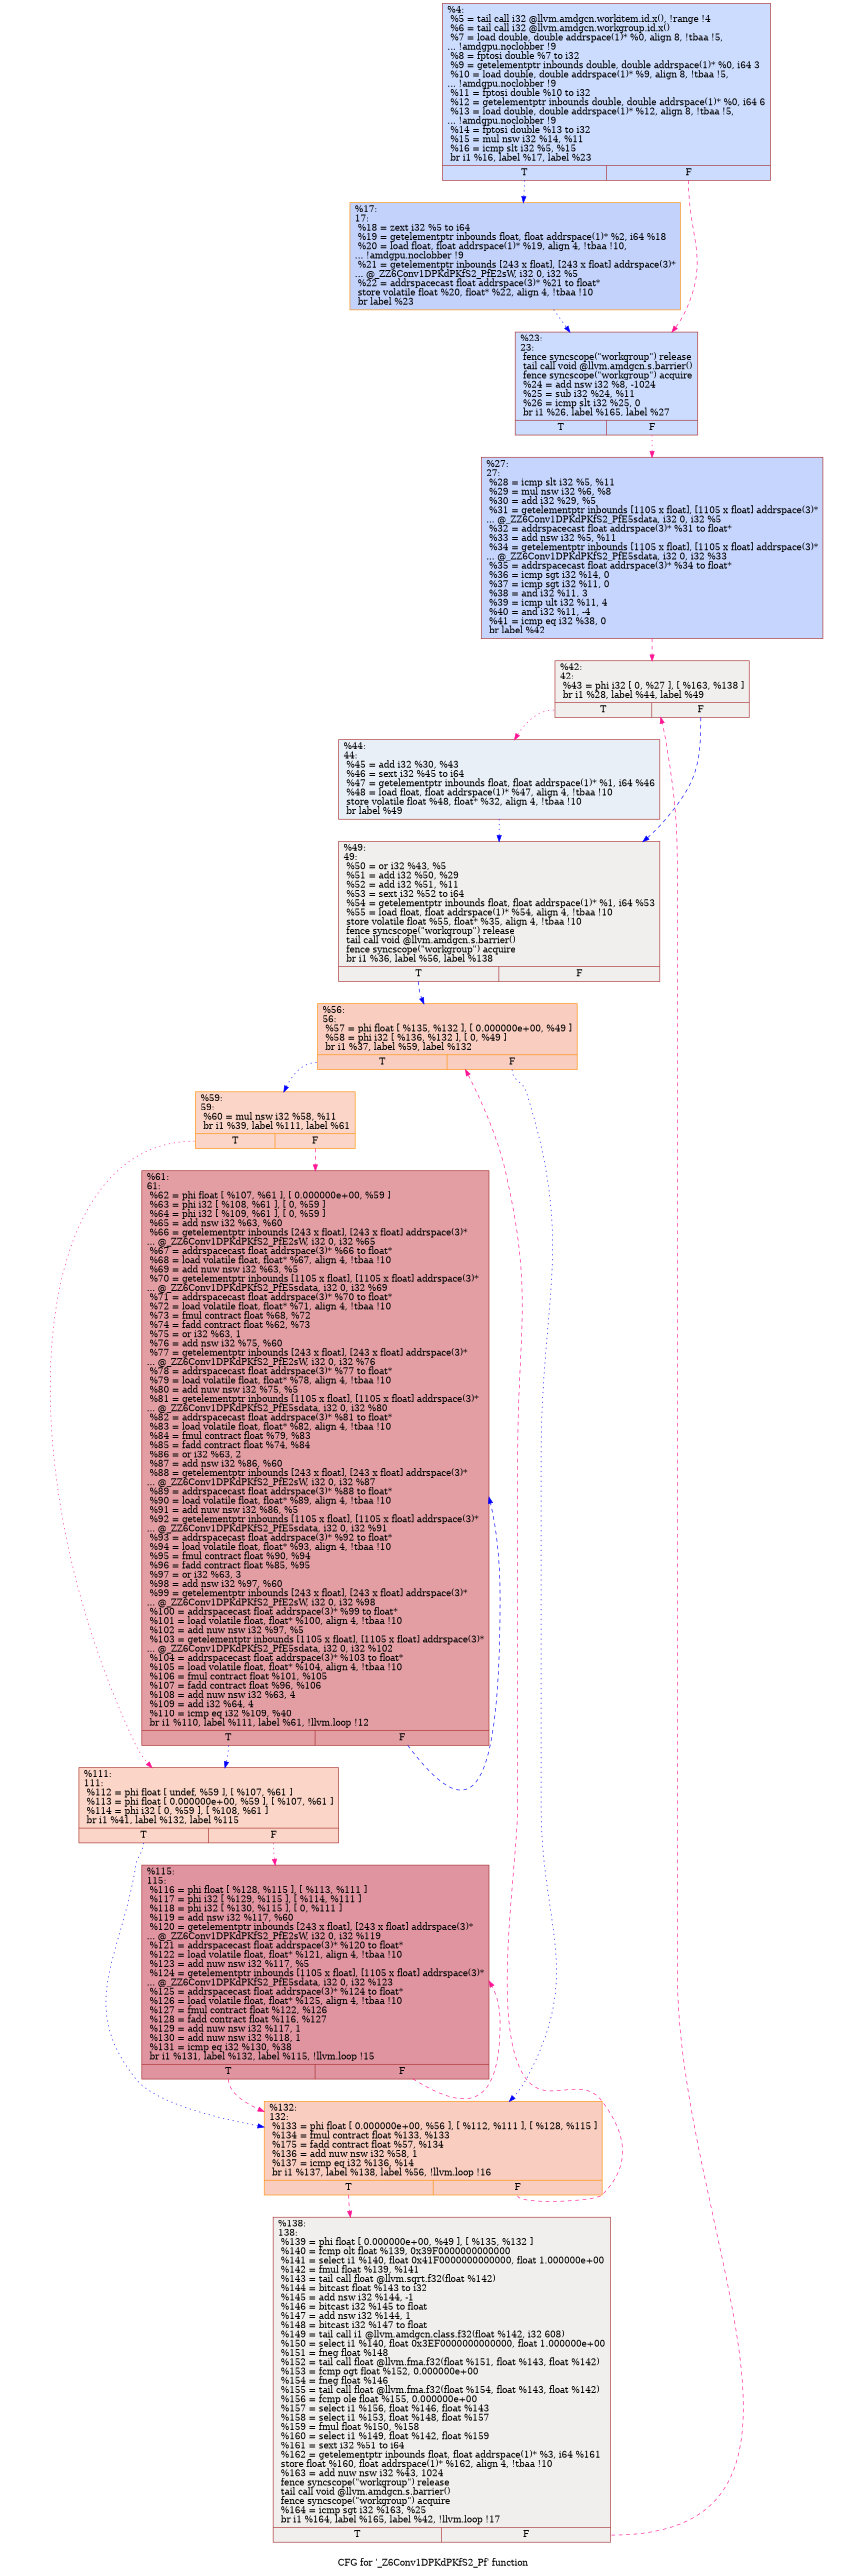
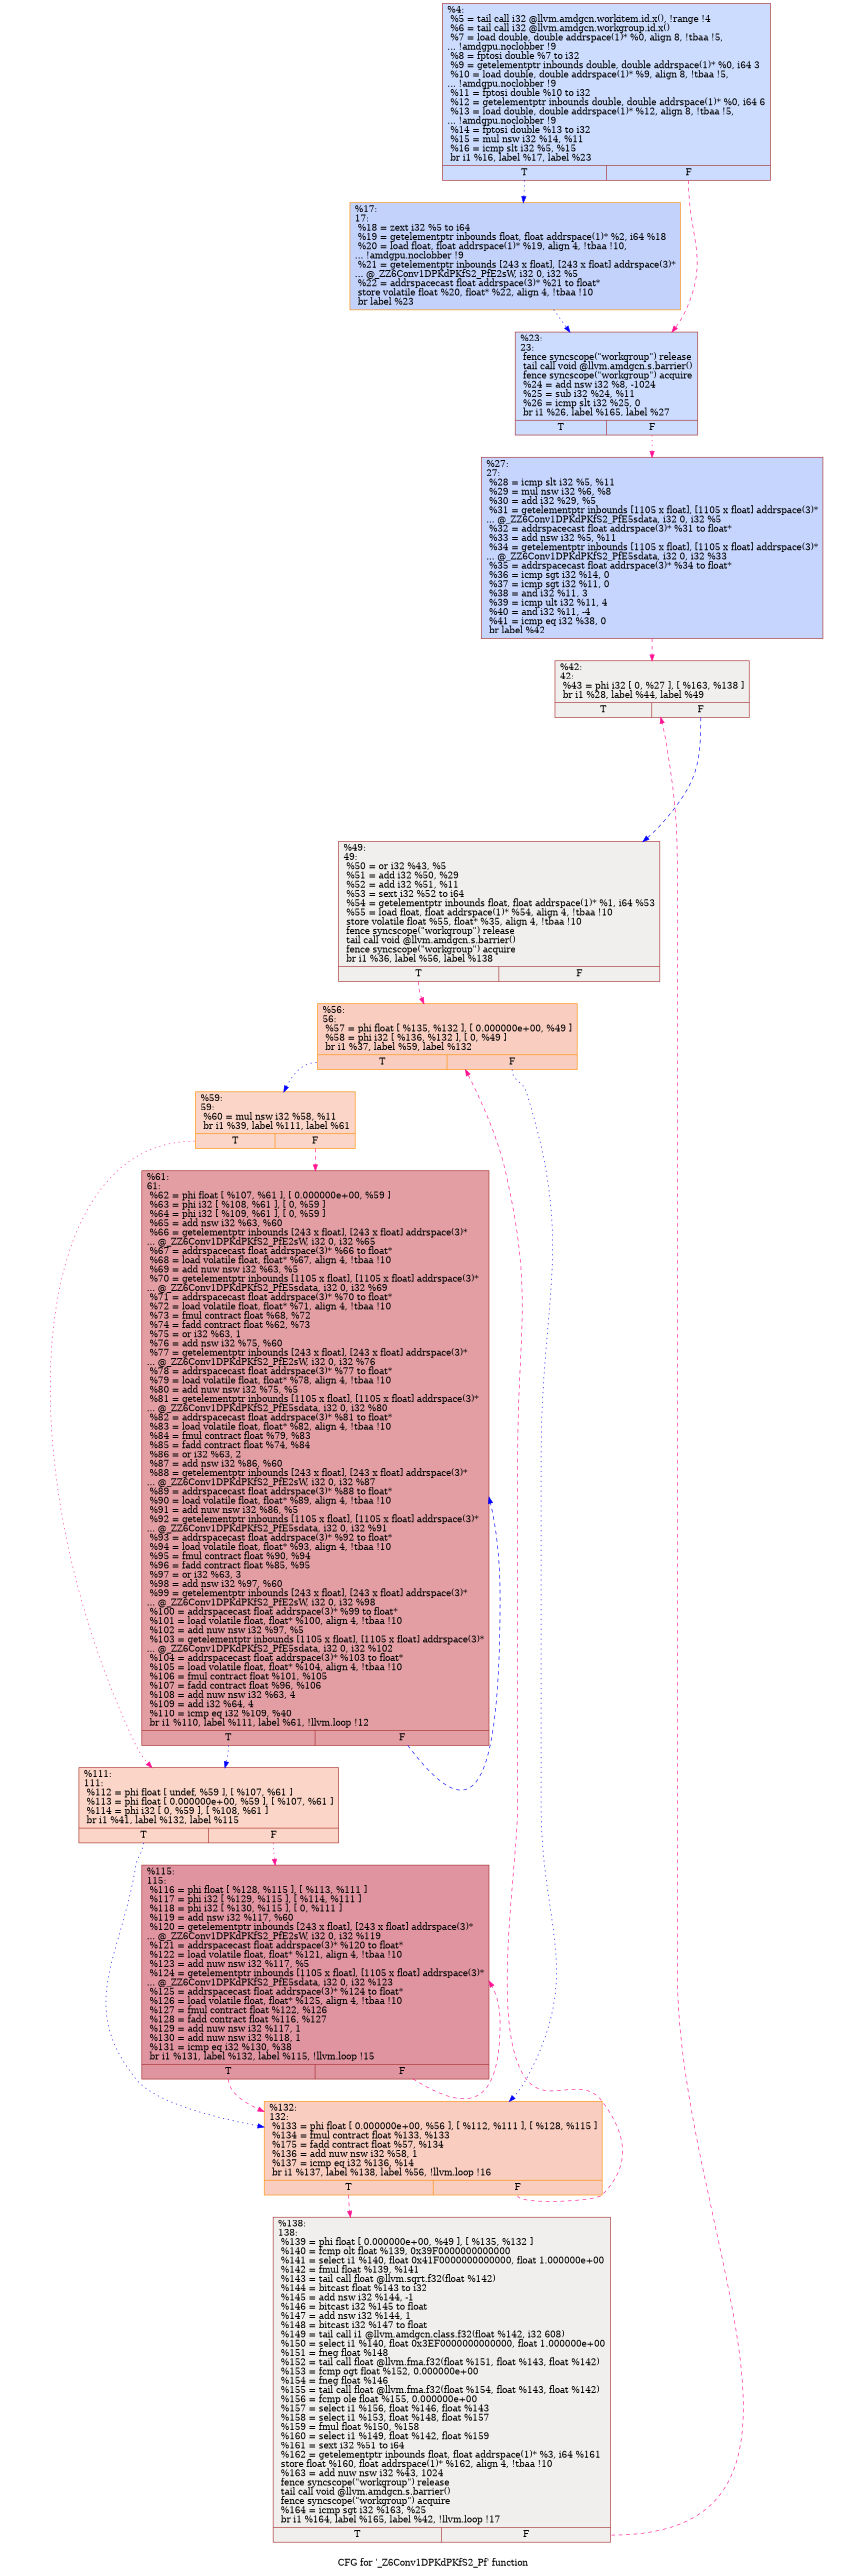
  digraph {
    label="CFG for '_Z6Conv1DPKdPKfS2_Pf' function"
    node [color=brown fillcolor="#e0dbd870" shape=record style=filled]
    edge [color=deeppink style=dotted tailport=s0]
    n1 [fillcolor="#8caffe70" label="{%4:\l  %5 = tail call i32 @llvm.amdgcn.workitem.id.x(), !range !4\l  %6 = tail call i32 @llvm.amdgcn.workgroup.id.x()\l  %7 = load double, double addrspace(1)* %0, align 8, !tbaa !5,\l... !amdgpu.noclobber !9\l  %8 = fptosi double %7 to i32\l  %9 = getelementptr inbounds double, double addrspace(1)* %0, i64 3\l  %10 = load double, double addrspace(1)* %9, align 8, !tbaa !5,\l... !amdgpu.noclobber !9\l  %11 = fptosi double %10 to i32\l  %12 = getelementptr inbounds double, double addrspace(1)* %0, i64 6\l  %13 = load double, double addrspace(1)* %12, align 8, !tbaa !5,\l... !amdgpu.noclobber !9\l  %14 = fptosi double %13 to i32\l  %15 = mul nsw i32 %14, %11\l  %16 = icmp slt i32 %5, %15\l  br i1 %16, label %17, label %23\l|{<s0>T|<s1>F}}"]
    n2 [color=darkorange fillcolor="#779af770" label="{%17:\l17:                                               \l  %18 = zext i32 %5 to i64\l  %19 = getelementptr inbounds float, float addrspace(1)* %2, i64 %18\l  %20 = load float, float addrspace(1)* %19, align 4, !tbaa !10,\l... !amdgpu.noclobber !9\l  %21 = getelementptr inbounds [243 x float], [243 x float] addrspace(3)*\l... @_ZZ6Conv1DPKdPKfS2_PfE2sW, i32 0, i32 %5\l  %22 = addrspacecast float addrspace(3)* %21 to float*\l  store volatile float %20, float* %22, align 4, !tbaa !10\l  br label %23\l}"]
    n3 [fillcolor="#8caffe70" label="{%23:\l23:                                               \l  fence syncscope(\"workgroup\") release\l  tail call void @llvm.amdgcn.s.barrier()\l  fence syncscope(\"workgroup\") acquire\l  %24 = add nsw i32 %8, -1024\l  %25 = sub i32 %24, %11\l  %26 = icmp slt i32 %25, 0\l  br i1 %26, label %165, label %27\l|{<s0>T|<s1>F}}"]
    n4 [fillcolor="#7ea1fa70" label="{%27:\l27:                                               \l  %28 = icmp slt i32 %5, %11\l  %29 = mul nsw i32 %6, %8\l  %30 = add i32 %29, %5\l  %31 = getelementptr inbounds [1105 x float], [1105 x float] addrspace(3)*\l... @_ZZ6Conv1DPKdPKfS2_PfE5sdata, i32 0, i32 %5\l  %32 = addrspacecast float addrspace(3)* %31 to float*\l  %33 = add nsw i32 %5, %11\l  %34 = getelementptr inbounds [1105 x float], [1105 x float] addrspace(3)*\l... @_ZZ6Conv1DPKdPKfS2_PfE5sdata, i32 0, i32 %33\l  %35 = addrspacecast float addrspace(3)* %34 to float*\l  %36 = icmp sgt i32 %14, 0\l  %37 = icmp sgt i32 %11, 0\l  %38 = and i32 %11, 3\l  %39 = icmp ult i32 %11, 4\l  %40 = and i32 %11, -4\l  %41 = icmp eq i32 %38, 0\l  br label %42\l}"]
    n5 [label="{%42:\l42:                                               \l  %43 = phi i32 [ 0, %27 ], [ %163, %138 ]\l  br i1 %28, label %44, label %49\l|{<s0>T|<s1>F}}"]
-   n6 [fillcolor="#cedaeb70" label="{%44:\l44:                                               \l  %45 = add i32 %30, %43\l  %46 = sext i32 %45 to i64\l  %47 = getelementptr inbounds float, float addrspace(1)* %1, i64 %46\l  %48 = load float, float addrspace(1)* %47, align 4, !tbaa !10\l  store volatile float %48, float* %32, align 4, !tbaa !10\l  br label %49\l}"]
    n7 [label="{%49:\l49:                                               \l  %50 = or i32 %43, %5\l  %51 = add i32 %50, %29\l  %52 = add i32 %51, %11\l  %53 = sext i32 %52 to i64\l  %54 = getelementptr inbounds float, float addrspace(1)* %1, i64 %53\l  %55 = load float, float addrspace(1)* %54, align 4, !tbaa !10\l  store volatile float %55, float* %35, align 4, !tbaa !10\l  fence syncscope(\"workgroup\") release\l  tail call void @llvm.amdgcn.s.barrier()\l  fence syncscope(\"workgroup\") acquire\l  br i1 %36, label %56, label %138\l|{<s0>T|<s1>F}}"]
    n8 [color=darkorange fillcolor="#f2907270" label="{%56:\l56:                                               \l  %57 = phi float [ %135, %132 ], [ 0.000000e+00, %49 ]\l  %58 = phi i32 [ %136, %132 ], [ 0, %49 ]\l  br i1 %37, label %59, label %132\l|{<s0>T|<s1>F}}"]
    n9 [color=darkorange fillcolor="#f5a08170" label="{%59:\l59:                                               \l  %60 = mul nsw i32 %58, %11\l  br i1 %39, label %111, label %61\l|{<s0>T|<s1>F}}"]
    n10 [color=darkorange fillcolor="#f2907270" label="{%132:\l132:                                              \l  %133 = phi float [ 0.000000e+00, %56 ], [ %112, %111 ], [ %128, %115 ]\l  %134 = fmul contract float %133, %133\l  %175 = fadd contract float %57, %134\l  %136 = add nuw nsw i32 %58, 1\l  %137 = icmp eq i32 %136, %14\l  br i1 %137, label %138, label %56, !llvm.loop !16\l|{<s0>T|<s1>F}}"]
    n11 [label="{%138:\l138:                                              \l  %139 = phi float [ 0.000000e+00, %49 ], [ %135, %132 ]\l  %140 = fcmp olt float %139, 0x39F0000000000000\l  %141 = select i1 %140, float 0x41F0000000000000, float 1.000000e+00\l  %142 = fmul float %139, %141\l  %143 = tail call float @llvm.sqrt.f32(float %142)\l  %144 = bitcast float %143 to i32\l  %145 = add nsw i32 %144, -1\l  %146 = bitcast i32 %145 to float\l  %147 = add nsw i32 %144, 1\l  %148 = bitcast i32 %147 to float\l  %149 = tail call i1 @llvm.amdgcn.class.f32(float %142, i32 608)\l  %150 = select i1 %140, float 0x3EF0000000000000, float 1.000000e+00\l  %151 = fneg float %148\l  %152 = tail call float @llvm.fma.f32(float %151, float %143, float %142)\l  %153 = fcmp ogt float %152, 0.000000e+00\l  %154 = fneg float %146\l  %155 = tail call float @llvm.fma.f32(float %154, float %143, float %142)\l  %156 = fcmp ole float %155, 0.000000e+00\l  %157 = select i1 %156, float %146, float %143\l  %158 = select i1 %153, float %148, float %157\l  %159 = fmul float %150, %158\l  %160 = select i1 %149, float %142, float %159\l  %161 = sext i32 %51 to i64\l  %162 = getelementptr inbounds float, float addrspace(1)* %3, i64 %161\l  store float %160, float addrspace(1)* %162, align 4, !tbaa !10\l  %163 = add nuw nsw i32 %43, 1024\l  fence syncscope(\"workgroup\") release\l  tail call void @llvm.amdgcn.s.barrier()\l  fence syncscope(\"workgroup\") acquire\l  %164 = icmp sgt i32 %163, %25\l  br i1 %164, label %165, label %42, !llvm.loop !17\l|{<s0>T|<s1>F}}"]
    n12 [fillcolor="#f5a08170" label="{%111:\l111:                                              \l  %112 = phi float [ undef, %59 ], [ %107, %61 ]\l  %113 = phi float [ 0.000000e+00, %59 ], [ %107, %61 ]\l  %114 = phi i32 [ 0, %59 ], [ %108, %61 ]\l  br i1 %41, label %132, label %115\l|{<s0>T|<s1>F}}"]
    n13 [fillcolor="#be242e70" label="{%61:\l61:                                               \l  %62 = phi float [ %107, %61 ], [ 0.000000e+00, %59 ]\l  %63 = phi i32 [ %108, %61 ], [ 0, %59 ]\l  %64 = phi i32 [ %109, %61 ], [ 0, %59 ]\l  %65 = add nsw i32 %63, %60\l  %66 = getelementptr inbounds [243 x float], [243 x float] addrspace(3)*\l... @_ZZ6Conv1DPKdPKfS2_PfE2sW, i32 0, i32 %65\l  %67 = addrspacecast float addrspace(3)* %66 to float*\l  %68 = load volatile float, float* %67, align 4, !tbaa !10\l  %69 = add nuw nsw i32 %63, %5\l  %70 = getelementptr inbounds [1105 x float], [1105 x float] addrspace(3)*\l... @_ZZ6Conv1DPKdPKfS2_PfE5sdata, i32 0, i32 %69\l  %71 = addrspacecast float addrspace(3)* %70 to float*\l  %72 = load volatile float, float* %71, align 4, !tbaa !10\l  %73 = fmul contract float %68, %72\l  %74 = fadd contract float %62, %73\l  %75 = or i32 %63, 1\l  %76 = add nsw i32 %75, %60\l  %77 = getelementptr inbounds [243 x float], [243 x float] addrspace(3)*\l... @_ZZ6Conv1DPKdPKfS2_PfE2sW, i32 0, i32 %76\l  %78 = addrspacecast float addrspace(3)* %77 to float*\l  %79 = load volatile float, float* %78, align 4, !tbaa !10\l  %80 = add nuw nsw i32 %75, %5\l  %81 = getelementptr inbounds [1105 x float], [1105 x float] addrspace(3)*\l... @_ZZ6Conv1DPKdPKfS2_PfE5sdata, i32 0, i32 %80\l  %82 = addrspacecast float addrspace(3)* %81 to float*\l  %83 = load volatile float, float* %82, align 4, !tbaa !10\l  %84 = fmul contract float %79, %83\l  %85 = fadd contract float %74, %84\l  %86 = or i32 %63, 2\l  %87 = add nsw i32 %86, %60\l  %88 = getelementptr inbounds [243 x float], [243 x float] addrspace(3)*\l... @_ZZ6Conv1DPKdPKfS2_PfE2sW, i32 0, i32 %87\l  %89 = addrspacecast float addrspace(3)* %88 to float*\l  %90 = load volatile float, float* %89, align 4, !tbaa !10\l  %91 = add nuw nsw i32 %86, %5\l  %92 = getelementptr inbounds [1105 x float], [1105 x float] addrspace(3)*\l... @_ZZ6Conv1DPKdPKfS2_PfE5sdata, i32 0, i32 %91\l  %93 = addrspacecast float addrspace(3)* %92 to float*\l  %94 = load volatile float, float* %93, align 4, !tbaa !10\l  %95 = fmul contract float %90, %94\l  %96 = fadd contract float %85, %95\l  %97 = or i32 %63, 3\l  %98 = add nsw i32 %97, %60\l  %99 = getelementptr inbounds [243 x float], [243 x float] addrspace(3)*\l... @_ZZ6Conv1DPKdPKfS2_PfE2sW, i32 0, i32 %98\l  %100 = addrspacecast float addrspace(3)* %99 to float*\l  %101 = load volatile float, float* %100, align 4, !tbaa !10\l  %102 = add nuw nsw i32 %97, %5\l  %103 = getelementptr inbounds [1105 x float], [1105 x float] addrspace(3)*\l... @_ZZ6Conv1DPKdPKfS2_PfE5sdata, i32 0, i32 %102\l  %104 = addrspacecast float addrspace(3)* %103 to float*\l  %105 = load volatile float, float* %104, align 4, !tbaa !10\l  %106 = fmul contract float %101, %105\l  %107 = fadd contract float %96, %106\l  %108 = add nuw nsw i32 %63, 4\l  %109 = add i32 %64, 4\l  %110 = icmp eq i32 %109, %40\l  br i1 %110, label %111, label %61, !llvm.loop !12\l|{<s0>T|<s1>F}}"]
    n14 [fillcolor="#b70d2870" label="{%115:\l115:                                              \l  %116 = phi float [ %128, %115 ], [ %113, %111 ]\l  %117 = phi i32 [ %129, %115 ], [ %114, %111 ]\l  %118 = phi i32 [ %130, %115 ], [ 0, %111 ]\l  %119 = add nsw i32 %117, %60\l  %120 = getelementptr inbounds [243 x float], [243 x float] addrspace(3)*\l... @_ZZ6Conv1DPKdPKfS2_PfE2sW, i32 0, i32 %119\l  %121 = addrspacecast float addrspace(3)* %120 to float*\l  %122 = load volatile float, float* %121, align 4, !tbaa !10\l  %123 = add nuw nsw i32 %117, %5\l  %124 = getelementptr inbounds [1105 x float], [1105 x float] addrspace(3)*\l... @_ZZ6Conv1DPKdPKfS2_PfE5sdata, i32 0, i32 %123\l  %125 = addrspacecast float addrspace(3)* %124 to float*\l  %126 = load volatile float, float* %125, align 4, !tbaa !10\l  %127 = fmul contract float %122, %126\l  %128 = fadd contract float %116, %127\l  %129 = add nuw nsw i32 %117, 1\l  %130 = add nuw nsw i32 %118, 1\l  %131 = icmp eq i32 %130, %38\l  br i1 %131, label %132, label %115, !llvm.loop !15\l|{<s0>T|<s1>F}}"]
    n1 -> n2 [color=blue]
    n1 -> n3 [style=dashed tailport=s1]
    n2 -> n3 [color=blue]
    n3 -> n4 [tailport=s1]
    n4 -> n5 [style=dashed]
-   n5 -> n6
    n5 -> n7 [color=blue style=dashed tailport=s1]
-   n6 -> n7 [color=blue]
-   n7 -> n8 [color=blue style=dashed]
+   n7 -> n8 [style=dashed]
    n8 -> n9 [color=blue]
    n8 -> n10 [color=blue tailport=s1]
    n9 -> n12
    n9 -> n13 [style=dashed tailport=s1]
    n10 -> n8 [style=dashed tailport=s1]
    n10 -> n11 [style=dashed]
    n11 -> n5 [style=dashed tailport=s1]
    n12 -> n10 [color=blue]
    n12 -> n14 [tailport=s1]
    n13 -> n12 [color=blue]
    n13 -> n13 [color=blue style=dashed tailport=s1]
    n14 -> n10 [style=dashed]
    n14 -> n14 [style=dashed tailport=s1]
  }
